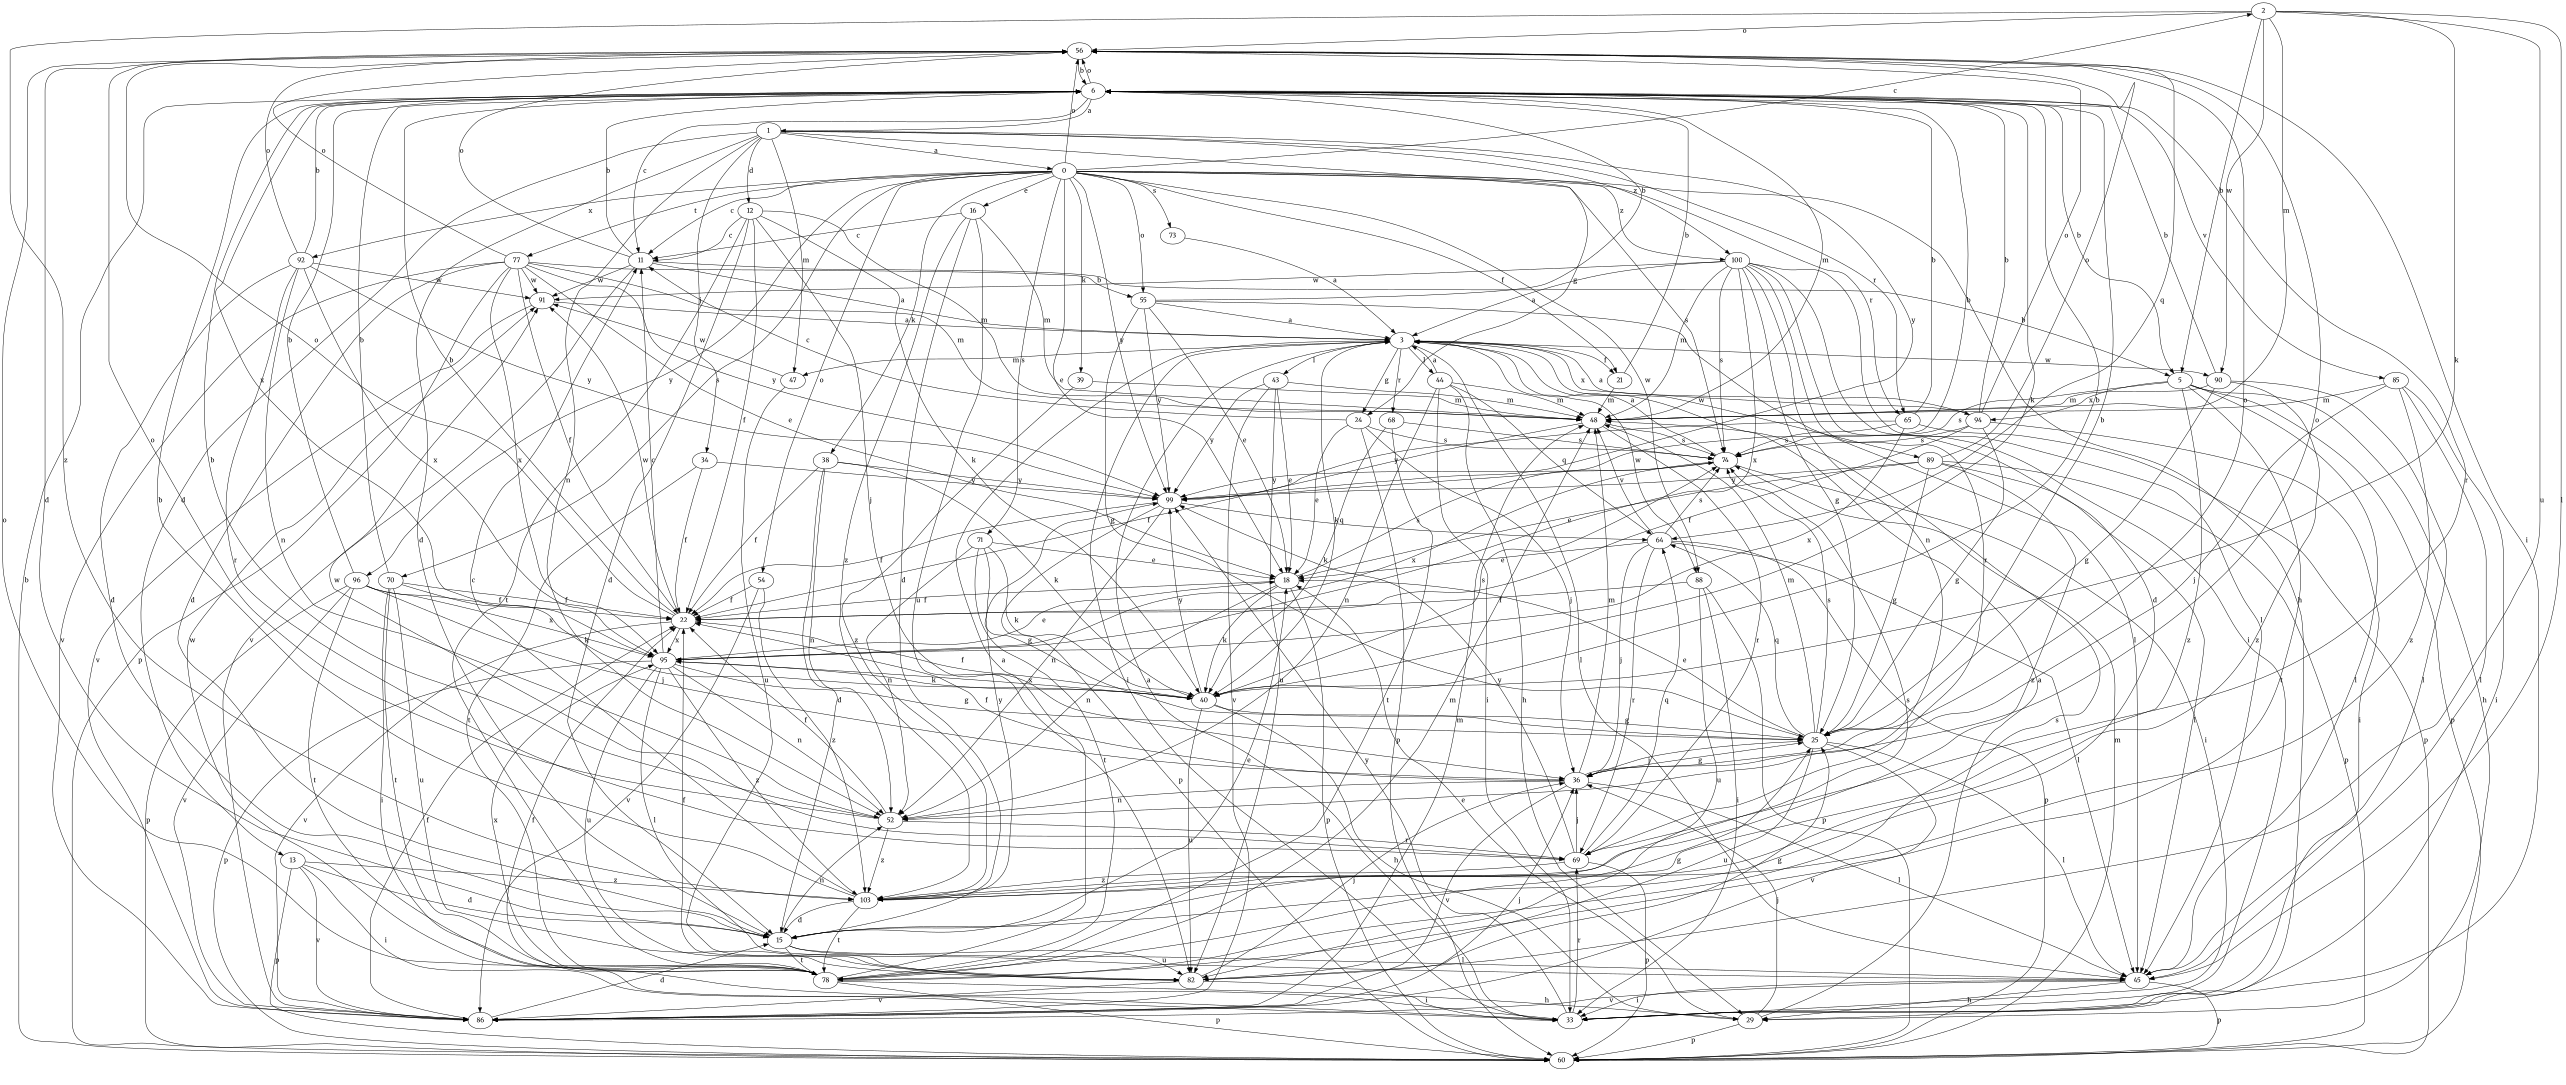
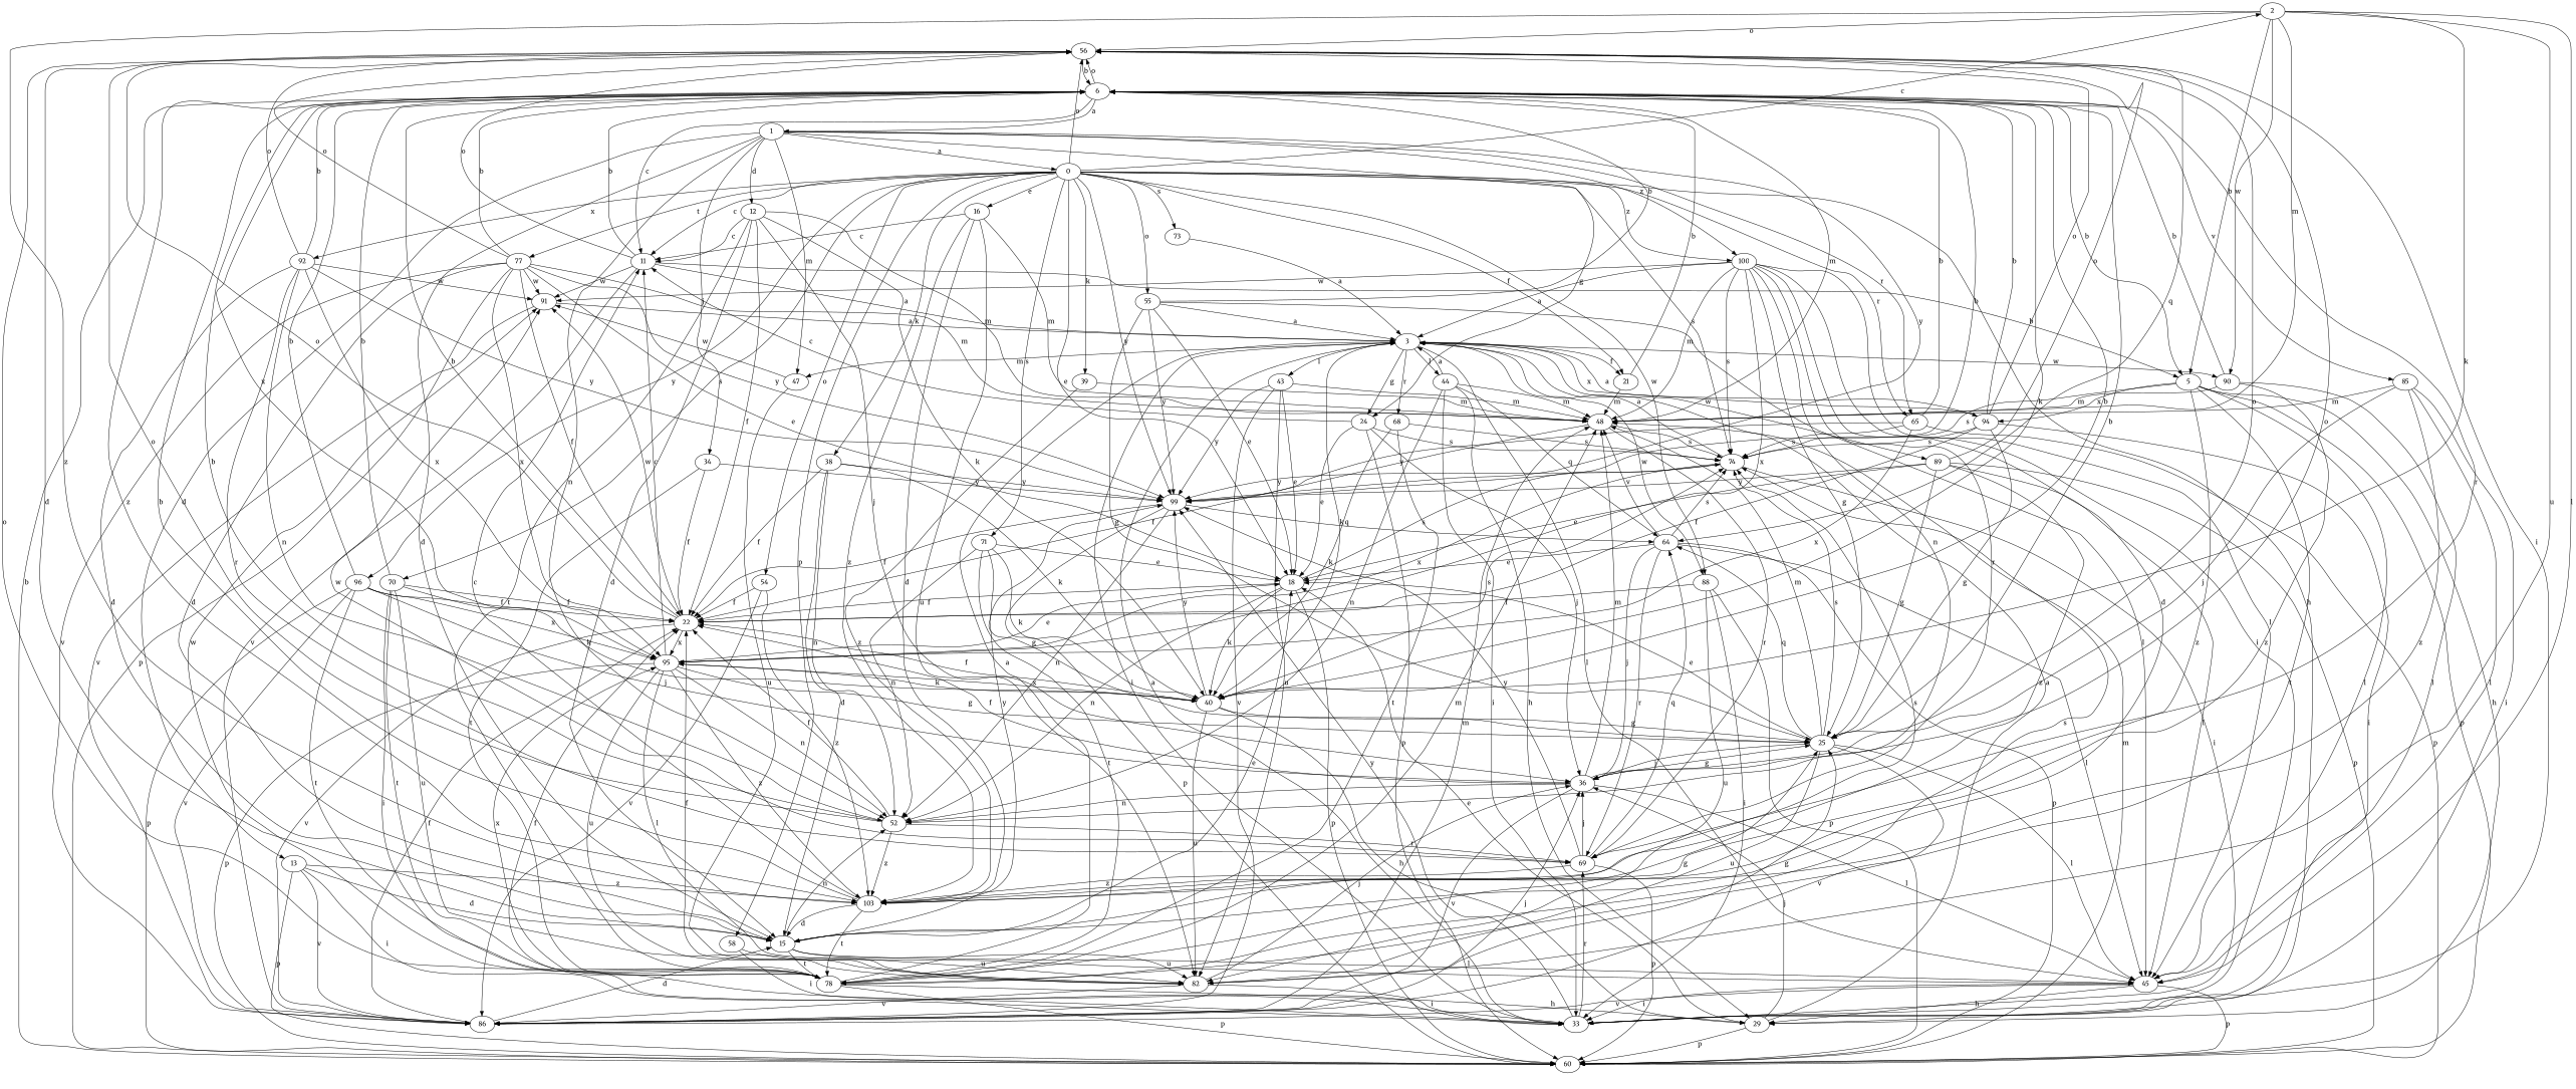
  strict digraph {
    fontname=Merriweather
    node [fontname=Merriweather]
    edge [fontname=Merriweather]
    n1 [label=2]
    0
    11
    16
    18
    21
    29
    38
    39
    54
    55
    56
+   58
    65
    70
    71
    73
    74
    77
    88
    92
    96
    99
    100
    40
    45
    90
    5
    103
    48
    82
    3
    6
    86
    91
    15
    52
    60
    22
    36
    25
    33
    64
    95
    78
    69
    1
    12
    13
    24
    34
    47
    43
    44
    68
    89
    94
    85
    n1 -> 56 [label=o]
    n1 -> 40 [label=k]
    n1 -> 45 [label=l]
    n1 -> 90 [label=w]
    n1 -> 5 [label=b]
    n1 -> 103 [label=z]
    n1 -> 48 [label=m]
    n1 -> 82 [label=u]
    0 -> n1 [label=c]
    0 -> 11 [label=c]
    0 -> 16 [label=e]
    0 -> 18 [label=e]
    0 -> 21 [label=f]
    0 -> 29 [label=h]
    0 -> 38 [label=k]
    0 -> 39 [label=k]
    0 -> 54 [label=o]
    0 -> 55 [label=o]
    0 -> 56 [label=o]
+   0 -> 58 [label=p]
    0 -> 65 [label=r]
    0 -> 70 [label=s]
    0 -> 71 [label=s]
    0 -> 73 [label=s]
    0 -> 74 [label=s]
    0 -> 77 [label=t]
    0 -> 88 [label=w]
    0 -> 92 [label=x]
    0 -> 96 [label=y]
    0 -> 99 [label=y]
    0 -> 100 [label=z]
    11 -> 56 [label=o]
    11 -> 5 [label=b]
    11 -> 3 [label=a]
    11 -> 6 [label=b]
    11 -> 86 [label=v]
    11 -> 91 [label=w]
    16 -> 11 [label=c]
    16 -> 103 [label=z]
    16 -> 48 [label=m]
    16 -> 82 [label=u]
    16 -> 15 [label=d]
    18 -> 74 [label=s]
    18 -> 40 [label=k]
    18 -> 52 [label=n]
    18 -> 60 [label=p]
    18 -> 22 [label=f]
    21 -> 48 [label=m]
    21 -> 6 [label=b]
    29 -> 18 [label=e]
    29 -> 3 [label=a]
    29 -> 60 [label=p]
    29 -> 36 [label=j]
    38 -> 99 [label=y]
    38 -> 40 [label=k]
    38 -> 15 [label=d]
    38 -> 52 [label=n]
    38 -> 22 [label=f]
    39 -> 103 [label=z]
    39 -> 48 [label=m]
    54 -> 103 [label=z]
    54 -> 86 [label=v]
    54 -> 22 [label=f]
    55 -> 18 [label=e]
    55 -> 99 [label=y]
    55 -> 45 [label=l]
    55 -> 3 [label=a]
    55 -> 6 [label=b]
    55 -> 25 [label=g]
    56 -> 6 [label=b]
    56 -> 15 [label=d]
    56 -> 33 [label=i]
    56 -> 64 [label=q]
+   58 -> 82 [label=u]
+   58 -> 33 [label=i]
    65 -> 74 [label=s]
    65 -> 99 [label=y]
    65 -> 6 [label=b]
    65 -> 60 [label=p]
    65 -> 95 [label=x]
    70 -> 40 [label=k]
    70 -> 82 [label=u]
    70 -> 6 [label=b]
    70 -> 22 [label=f]
    70 -> 33 [label=i]
    70 -> 78 [label=t]
    71 -> 18 [label=e]
    71 -> 40 [label=k]
    71 -> 52 [label=n]
    71 -> 25 [label=g]
    71 -> 78 [label=t]
    73 -> 3 [label=a]
    74 -> 99 [label=y]
    74 -> 3 [label=a]
    74 -> 33 [label=i]
    74 -> 95 [label=x]
    77 -> 18 [label=e]
    77 -> 56 [label=o]
    77 -> 99 [label=y]
    77 -> 48 [label=m]
-   77 -> 55 [label=b]
+   77 -> 6 [label=b]
    77 -> 86 [label=v]
    77 -> 91 [label=w]
    77 -> 15 [label=d]
    77 -> 60 [label=p]
    77 -> 22 [label=f]
    77 -> 95 [label=x]
    88 -> 82 [label=u]
    88 -> 60 [label=p]
    88 -> 22 [label=f]
    88 -> 33 [label=i]
    92 -> 56 [label=o]
    92 -> 99 [label=y]
    92 -> 6 [label=b]
    92 -> 91 [label=w]
    92 -> 15 [label=d]
    92 -> 52 [label=n]
    92 -> 95 [label=x]
    92 -> 69 [label=r]
    96 -> 6 [label=b]
    96 -> 86 [label=v]
    96 -> 60 [label=p]
    96 -> 22 [label=f]
    96 -> 36 [label=j]
    96 -> 95 [label=x]
    96 -> 78 [label=t]
    99 -> 6 [label=b]
    99 -> 52 [label=n]
    99 -> 60 [label=p]
    99 -> 22 [label=f]
    99 -> 64 [label=q]
    100 -> 74 [label=s]
    100 -> 45 [label=l]
    100 -> 48 [label=m]
    100 -> 3 [label=a]
    100 -> 91 [label=w]
    100 -> 15 [label=d]
    100 -> 52 [label=n]
    100 -> 25 [label=g]
    100 -> 33 [label=i]
    100 -> 95 [label=x]
    100 -> 69 [label=r]
    40 -> 29 [label=h]
    40 -> 74 [label=s]
    40 -> 99 [label=y]
    40 -> 82 [label=u]
    40 -> 6 [label=b]
    40 -> 22 [label=f]
    40 -> 25 [label=g]
    40 -> 95 [label=x]
    45 -> 29 [label=h]
    45 -> 86 [label=v]
    45 -> 60 [label=p]
    45 -> 33 [label=i]
    90 -> 45 [label=l]
    90 -> 103 [label=z]
    90 -> 48 [label=m]
    90 -> 6 [label=b]
-   90 -> 25 [label=g]
    5 -> 29 [label=h]
    5 -> 74 [label=s]
    5 -> 45 [label=l]
    5 -> 103 [label=z]
    5 -> 60 [label=p]
    5 -> 78 [label=t]
    5 -> 94 [label=x]
    103 -> 11 [label=c]
    103 -> 99 [label=y]
    103 -> 6 [label=b]
    103 -> 15 [label=d]
    103 -> 78 [label=t]
    48 -> 74 [label=s]
    48 -> 22 [label=f]
    48 -> 69 [label=r]
    82 -> 86 [label=v]
    82 -> 22 [label=f]
    82 -> 36 [label=j]
    82 -> 25 [label=g]
    82 -> 33 [label=i]
    3 -> 21 [label=f]
    3 -> 88 [label=w]
    3 -> 40 [label=k]
    3 -> 45 [label=l]
    3 -> 90 [label=w]
    3 -> 33 [label=i]
    3 -> 24 [label=g]
    3 -> 47 [label=m]
    3 -> 43 [label=l]
    3 -> 44 [label=l]
    3 -> 68 [label=r]
    3 -> 89 [label=w]
    3 -> 94 [label=x]
    6 -> 11 [label=c]
    6 -> 56 [label=o]
    6 -> 40 [label=k]
    6 -> 5 [label=b]
+   6 -> 103 [label=z]
    6 -> 48 [label=m]
    6 -> 95 [label=x]
    6 -> 69 [label=r]
    6 -> 1 [label=a]
    6 -> 85 [label=v]
    86 -> 48 [label=m]
    86 -> 15 [label=d]
    86 -> 22 [label=f]
    86 -> 36 [label=j]
    91 -> 3 [label=a]
    91 -> 86 [label=v]
    15 -> 18 [label=e]
    15 -> 74 [label=s]
    15 -> 45 [label=l]
    15 -> 82 [label=u]
    15 -> 52 [label=n]
    15 -> 78 [label=t]
    52 -> 56 [label=o]
    52 -> 103 [label=z]
    52 -> 6 [label=b]
    52 -> 22 [label=f]
    52 -> 69 [label=r]
    60 -> 48 [label=m]
    60 -> 6 [label=b]
    22 -> 56 [label=o]
    22 -> 6 [label=b]
    22 -> 86 [label=v]
    22 -> 91 [label=w]
    22 -> 95 [label=x]
    36 -> 56 [label=o]
    36 -> 45 [label=l]
    36 -> 48 [label=m]
    36 -> 86 [label=v]
    36 -> 52 [label=n]
    36 -> 22 [label=f]
    36 -> 25 [label=g]
    25 -> 18 [label=e]
    25 -> 56 [label=o]
    25 -> 74 [label=s]
    25 -> 45 [label=l]
    25 -> 48 [label=m]
    25 -> 82 [label=u]
    25 -> 6 [label=b]
    25 -> 86 [label=v]
    25 -> 36 [label=j]
    25 -> 64 [label=q]
    33 -> 99 [label=y]
    33 -> 3 [label=a]
    33 -> 22 [label=f]
    33 -> 69 [label=r]
    64 -> 18 [label=e]
    64 -> 74 [label=s]
    64 -> 45 [label=l]
    64 -> 48 [label=v]
    64 -> 60 [label=p]
    64 -> 36 [label=j]
    64 -> 69 [label=r]
    95 -> 11 [label=c]
    95 -> 18 [label=e]
    95 -> 40 [label=k]
    95 -> 45 [label=l]
    95 -> 103 [label=z]
    95 -> 82 [label=u]
    95 -> 52 [label=n]
    95 -> 60 [label=p]
    95 -> 25 [label=g]
    78 -> 29 [label=h]
    78 -> 56 [label=o]
    78 -> 74 [label=s]
    78 -> 48 [label=m]
    78 -> 3 [label=a]
    78 -> 91 [label=w]
    78 -> 60 [label=p]
    78 -> 25 [label=g]
    78 -> 95 [label=x]
    69 -> 99 [label=y]
    69 -> 103 [label=z]
    69 -> 91 [label=w]
    69 -> 60 [label=p]
    69 -> 36 [label=j]
    69 -> 64 [label=q]
    1 -> 0 [label=a]
    1 -> 65 [label=r]
    1 -> 99 [label=y]
    1 -> 100 [label=z]
    1 -> 15 [label=d]
    1 -> 52 [label=n]
    1 -> 12 [label=d]
    1 -> 13 [label=d]
    1 -> 24 [label=g]
    1 -> 34 [label=j]
    1 -> 47 [label=m]
    12 -> 11 [label=c]
    12 -> 40 [label=k]
    12 -> 48 [label=m]
    12 -> 15 [label=d]
    12 -> 22 [label=f]
    12 -> 36 [label=j]
    12 -> 78 [label=t]
    13 -> 103 [label=z]
    13 -> 86 [label=v]
    13 -> 15 [label=d]
    13 -> 60 [label=p]
    13 -> 33 [label=i]
    24 -> 11 [label=c]
    24 -> 18 [label=e]
    24 -> 74 [label=s]
    24 -> 60 [label=p]
    24 -> 36 [label=j]
    34 -> 99 [label=y]
    34 -> 22 [label=f]
    34 -> 78 [label=t]
    47 -> 82 [label=u]
    47 -> 91 [label=w]
    43 -> 18 [label=e]
    43 -> 99 [label=y]
    43 -> 48 [label=m]
    43 -> 82 [label=u]
    43 -> 86 [label=v]
    44 -> 29 [label=h]
    44 -> 48 [label=m]
    44 -> 3 [label=a]
    44 -> 52 [label=n]
    44 -> 33 [label=i]
    44 -> 64 [label=q]
    68 -> 74 [label=s]
    68 -> 40 [label=k]
    68 -> 78 [label=t]
    89 -> 18 [label=e]
    89 -> 56 [label=o]
    89 -> 99 [label=y]
    89 -> 45 [label=l]
    89 -> 103 [label=z]
    89 -> 60 [label=p]
    89 -> 25 [label=g]
    94 -> 56 [label=o]
    94 -> 74 [label=s]
    94 -> 3 [label=a]
    94 -> 6 [label=b]
    94 -> 22 [label=f]
    94 -> 25 [label=g]
    94 -> 33 [label=i]
    85 -> 45 [label=l]
    85 -> 103 [label=z]
    85 -> 48 [label=m]
    85 -> 36 [label=j]
    85 -> 33 [label=i]
  }
